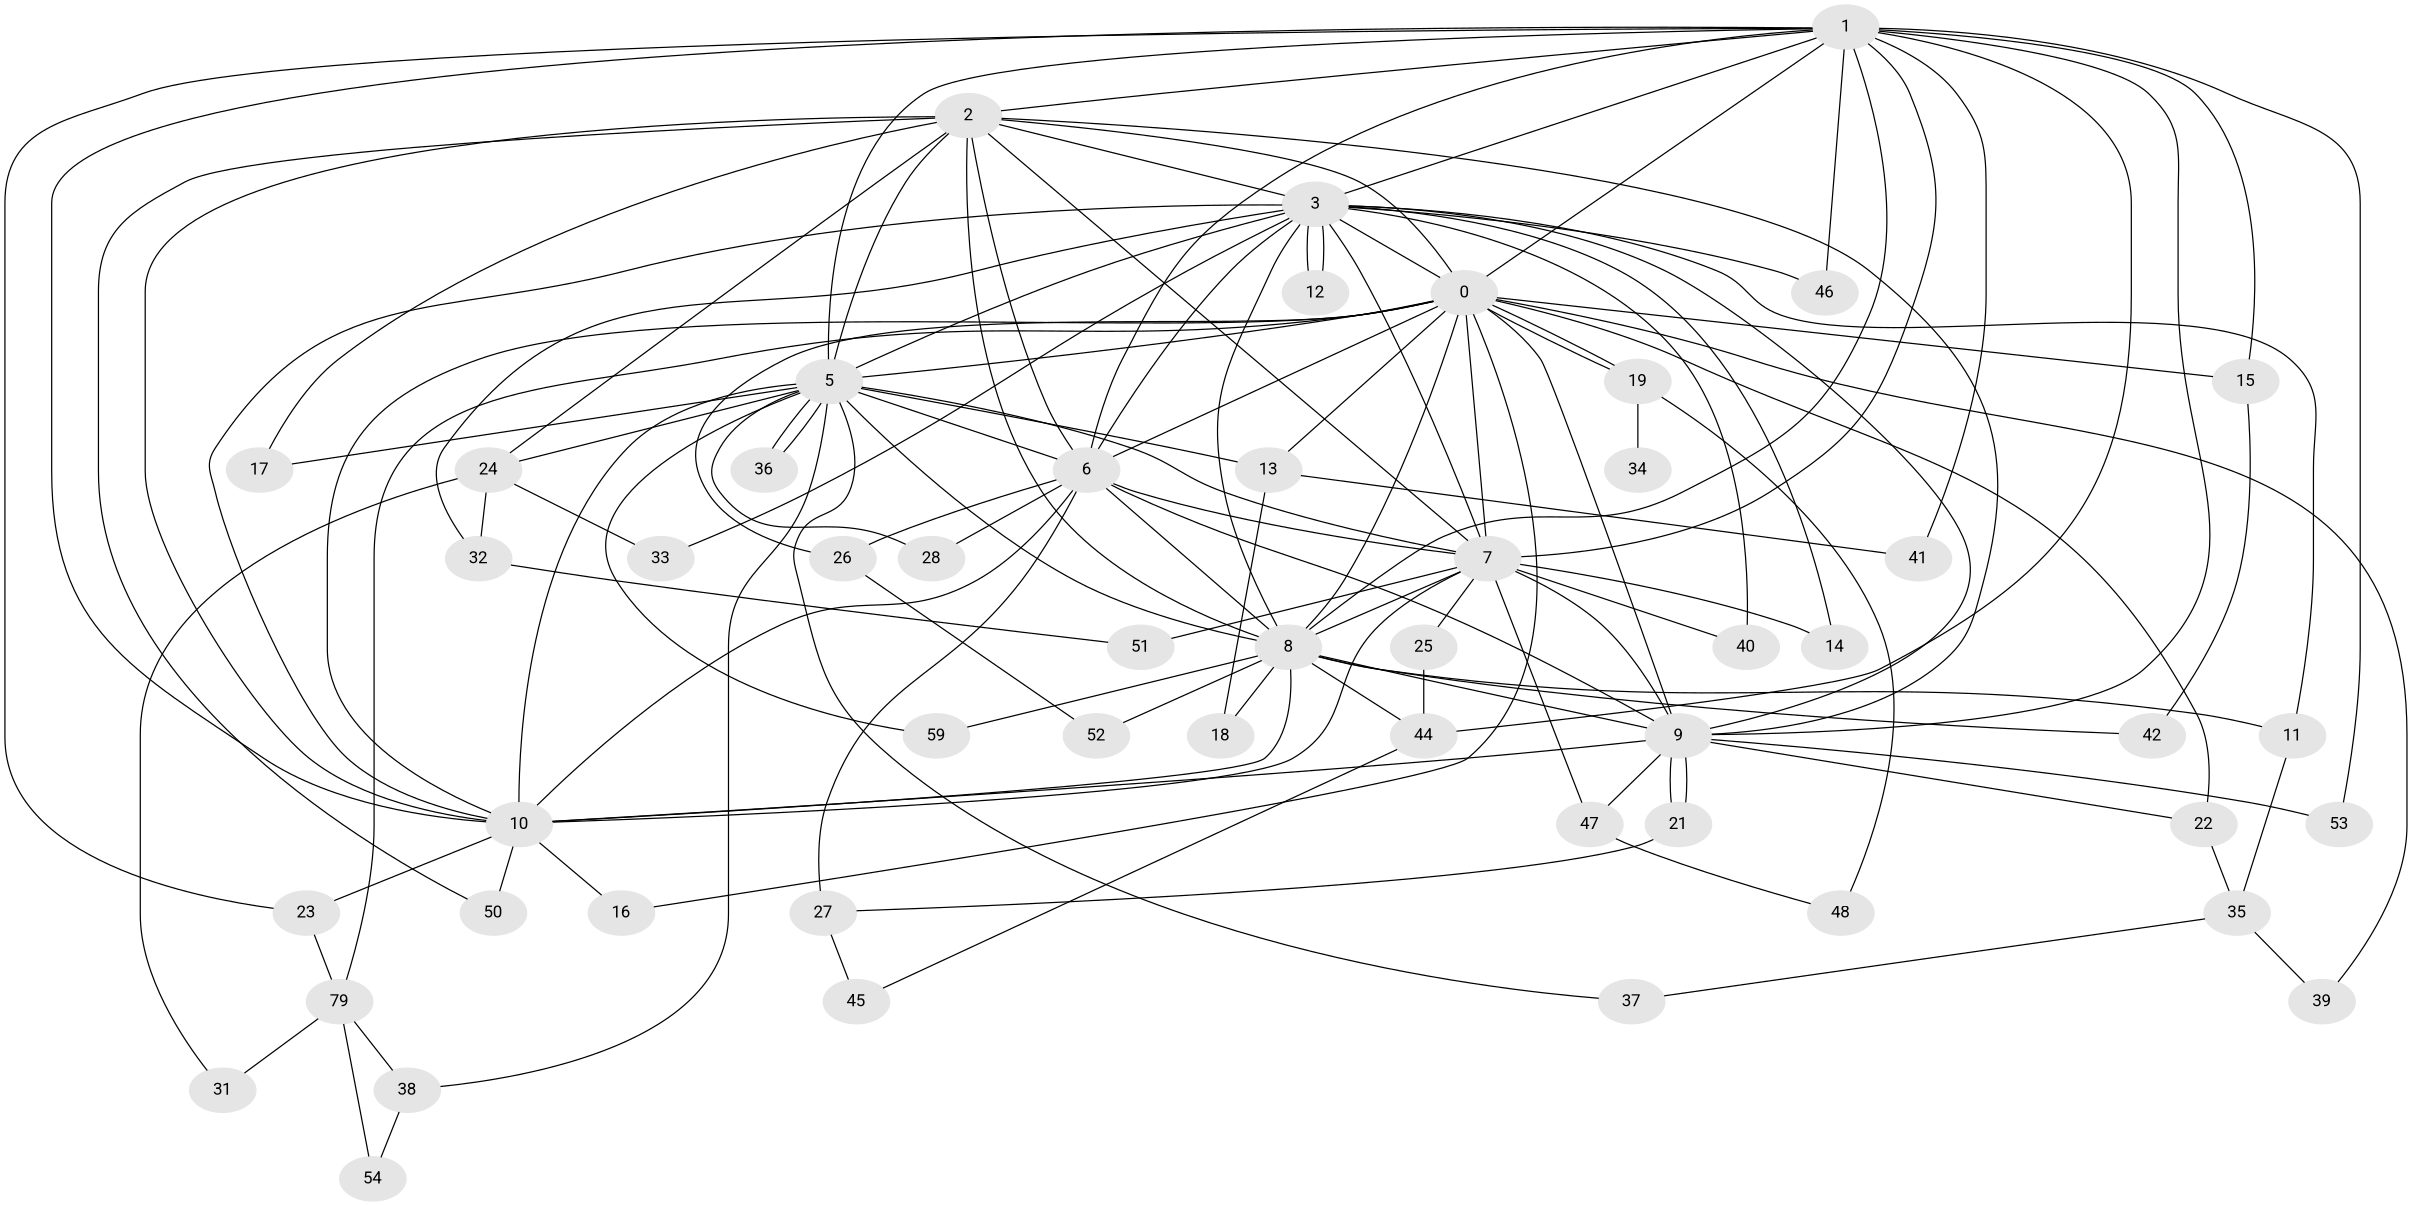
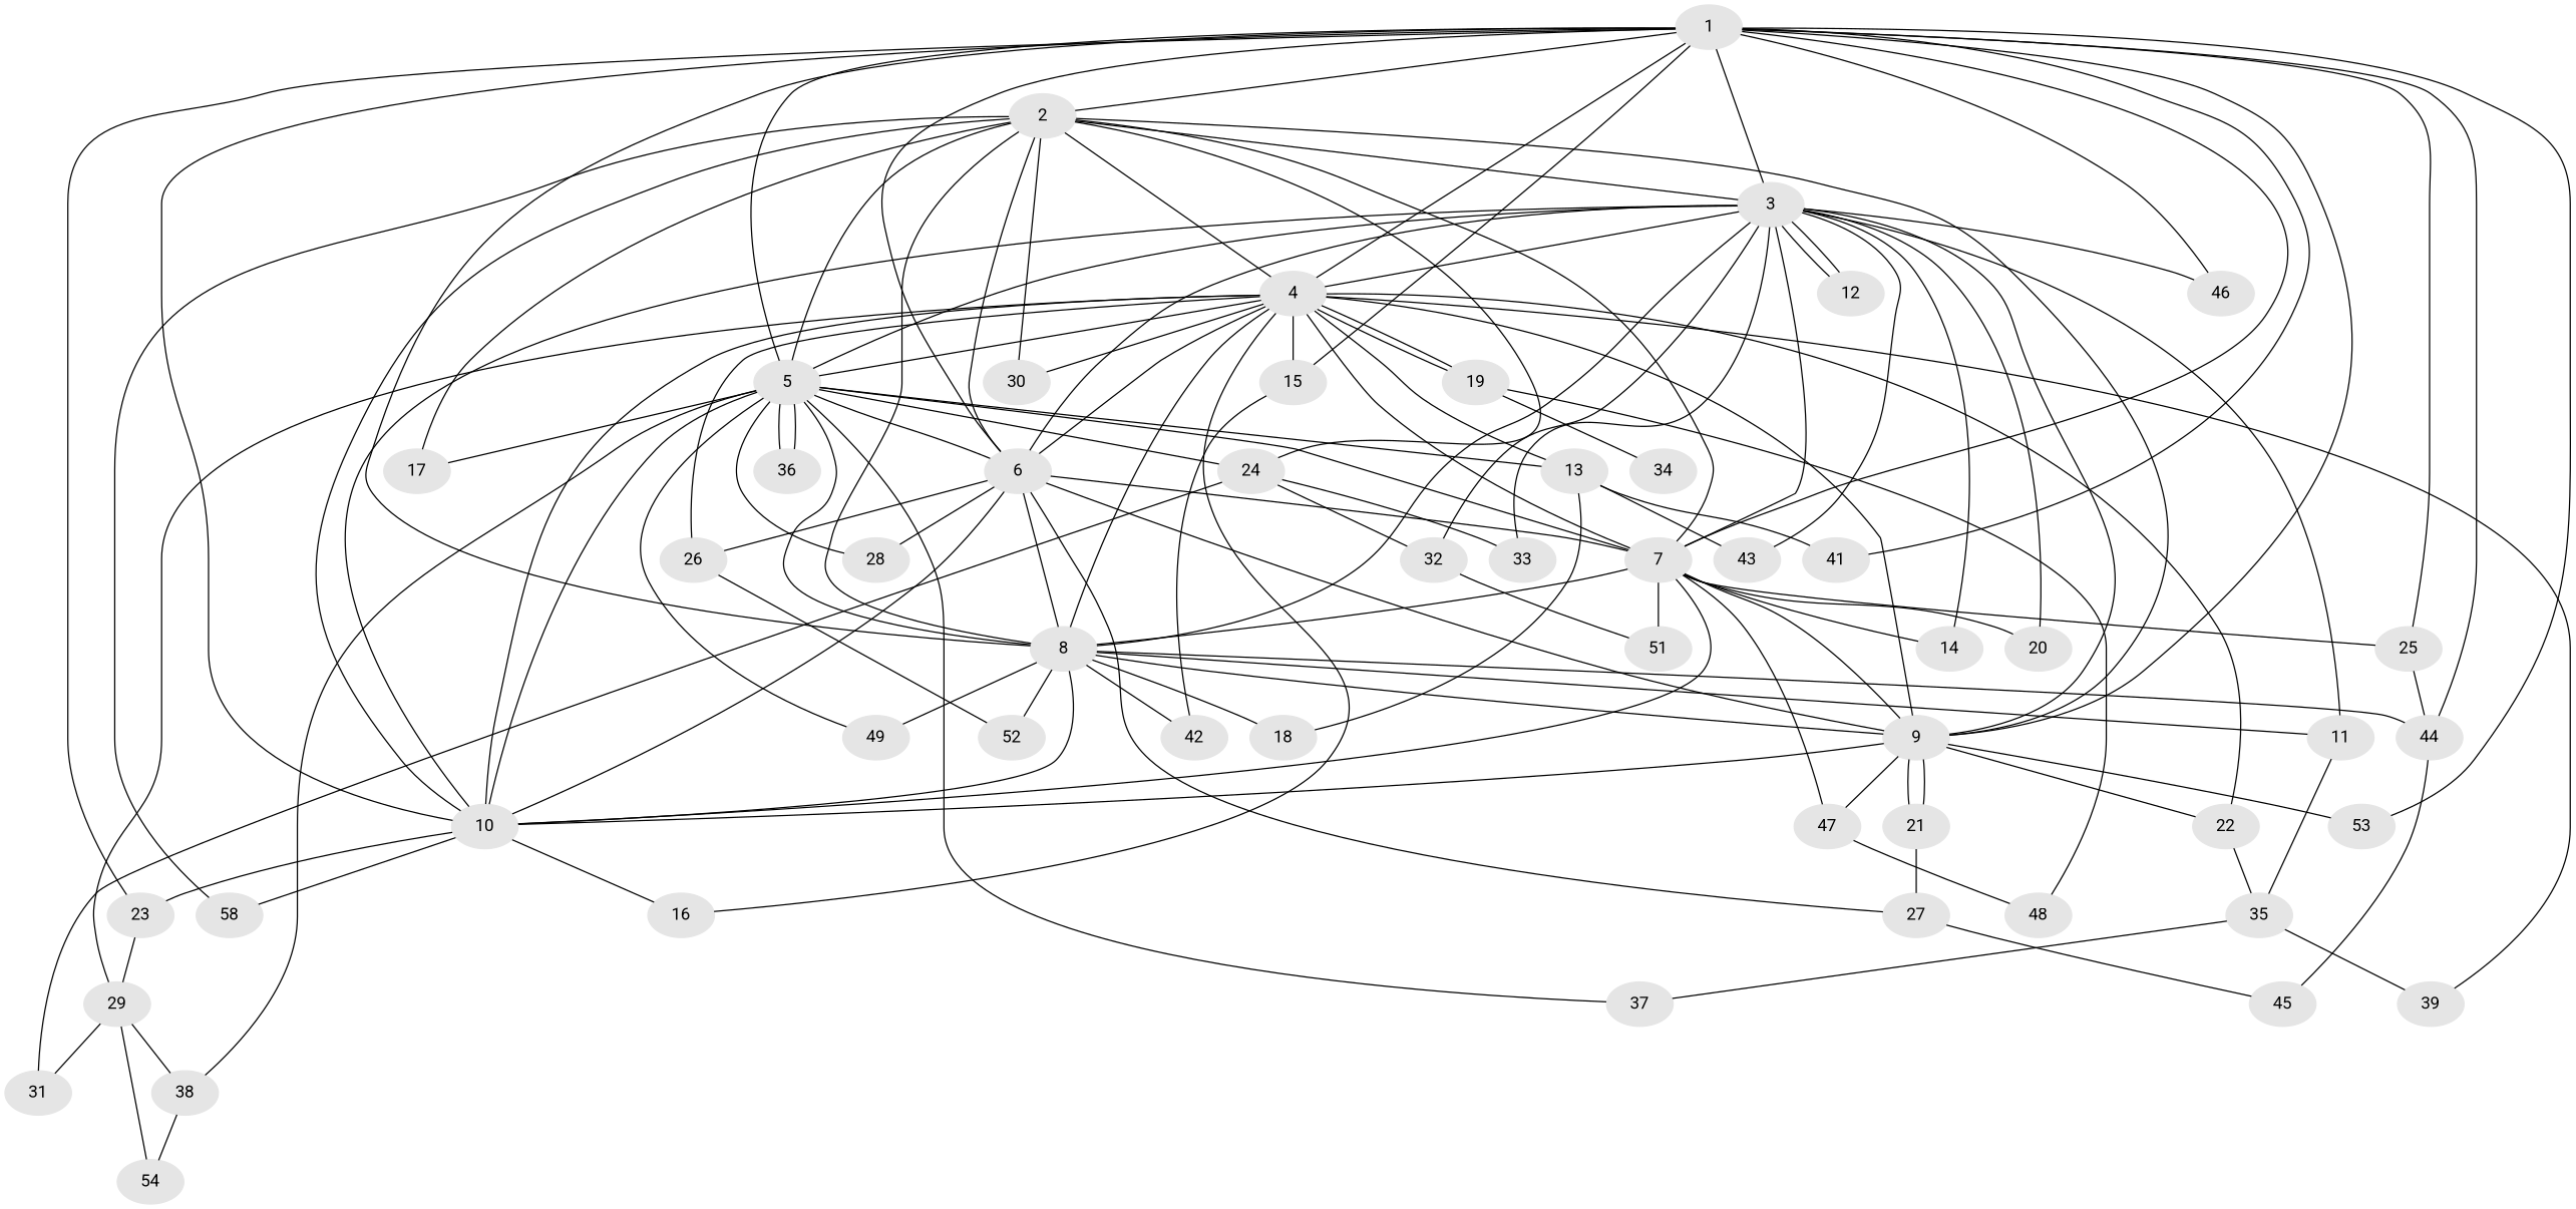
  graph {
    fontname=Roboto
    node [color=gray90 fontname=Roboto style=filled]
    edge [fontname=Roboto]
    1
    2
    3
-   4 [label=0]
+   4
    5
    6
    7
    8
    9
    10
    15
    23
    25
    41
    44
    46
    53
    17
    24
-   50
+   30
+   50 [label=58]
    11
    12
    14
    32
    33
-   40
+   40 [label=20]
+   43
    13
    16
    19
    22
    26
-   29 [label=79]
+   29
    39
    28
    36
    37
    38
-   49 [label=59]
+   49
    27
    47
    51
    18
    42
    52
    21
    45
    31
    35
    34
    48
    54
    1 -- 2
    1 -- 3
    1 -- 4
    1 -- 5
    1 -- 6
    1 -- 7
    1 -- 8
    1 -- 9
    1 -- 10
    1 -- 15
    1 -- 23
+   1 -- 25
    1 -- 41
    1 -- 44
    1 -- 46
    1 -- 53
    2 -- 3
    2 -- 4
    2 -- 5
    2 -- 6
    2 -- 7
    2 -- 8
    2 -- 9
    2 -- 10
    2 -- 17
    2 -- 24
+   2 -- 30
    2 -- 50
    3 -- 4
    3 -- 5
    3 -- 6
    3 -- 7
    3 -- 8
    3 -- 9
    3 -- 10
    3 -- 46
    3 -- 11
    3 -- 12
    3 -- 12
    3 -- 14
    3 -- 32
    3 -- 33
    3 -- 40
+   3 -- 43
    4 -- 5
    4 -- 6
    4 -- 7
    4 -- 8
    4 -- 9
    4 -- 10
    4 -- 15
+   4 -- 30
    4 -- 13
    4 -- 16
    4 -- 19
    4 -- 19
    4 -- 22
    4 -- 26
    4 -- 29
    4 -- 39
    5 -- 6
    5 -- 7
    5 -- 8
    5 -- 10
    5 -- 17
    5 -- 24
    5 -- 13
    5 -- 28
    5 -- 36
    5 -- 36
    5 -- 37
    5 -- 38
    5 -- 49
    6 -- 7
    6 -- 8
    6 -- 9
    6 -- 10
    6 -- 26
    6 -- 28
    6 -- 27
    7 -- 8
    7 -- 9
    7 -- 10
    7 -- 25
    7 -- 14
    7 -- 40
    7 -- 47
    7 -- 51
    8 -- 9
    8 -- 10
    8 -- 44
    8 -- 11
    8 -- 49
    8 -- 18
    8 -- 42
    8 -- 52
    9 -- 10
    9 -- 53
    9 -- 22
    9 -- 47
    9 -- 21
    9 -- 21
    10 -- 23
    10 -- 50
    10 -- 16
    15 -- 42
    23 -- 29
    25 -- 44
    44 -- 45
    24 -- 32
    24 -- 33
    24 -- 31
    11 -- 35
    32 -- 51
    13 -- 41
+   13 -- 43
    13 -- 18
    19 -- 34
    19 -- 48
    22 -- 35
    26 -- 52
    29 -- 38
    29 -- 31
    29 -- 54
    38 -- 54
    27 -- 45
    47 -- 48
    21 -- 27
    35 -- 39
    35 -- 37
  }
